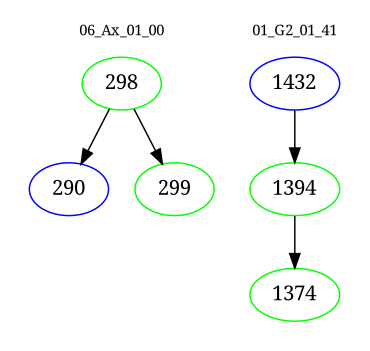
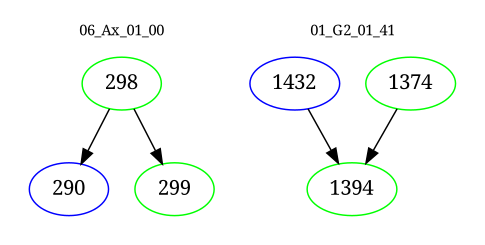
  digraph {
    fontname="Noto Serif"
    node [color=green fontname="Noto Serif"]
    edge [color=black fontname="Noto Serif"]
    n1 [label=298]
    n2 [color=blue label=290]
    n3 [label=299]
    n4 [label=1394]
    n5 [label=1374]
    n6 [color=blue label=1432]
    subgraph cluster_1 {
      color=white
      fontsize=10
      label="06_Ax_01_00"
      n1
      n2
      n3
    }
    subgraph cluster_2 {
      color=white
      fontsize=10
      label="01_G2_01_41"
      n4
      n5
      n6
    }
    n1 -> n2
    n1 -> n3
-   n4 -> n5
+   n5 -> n4
    n6 -> n4
  }
